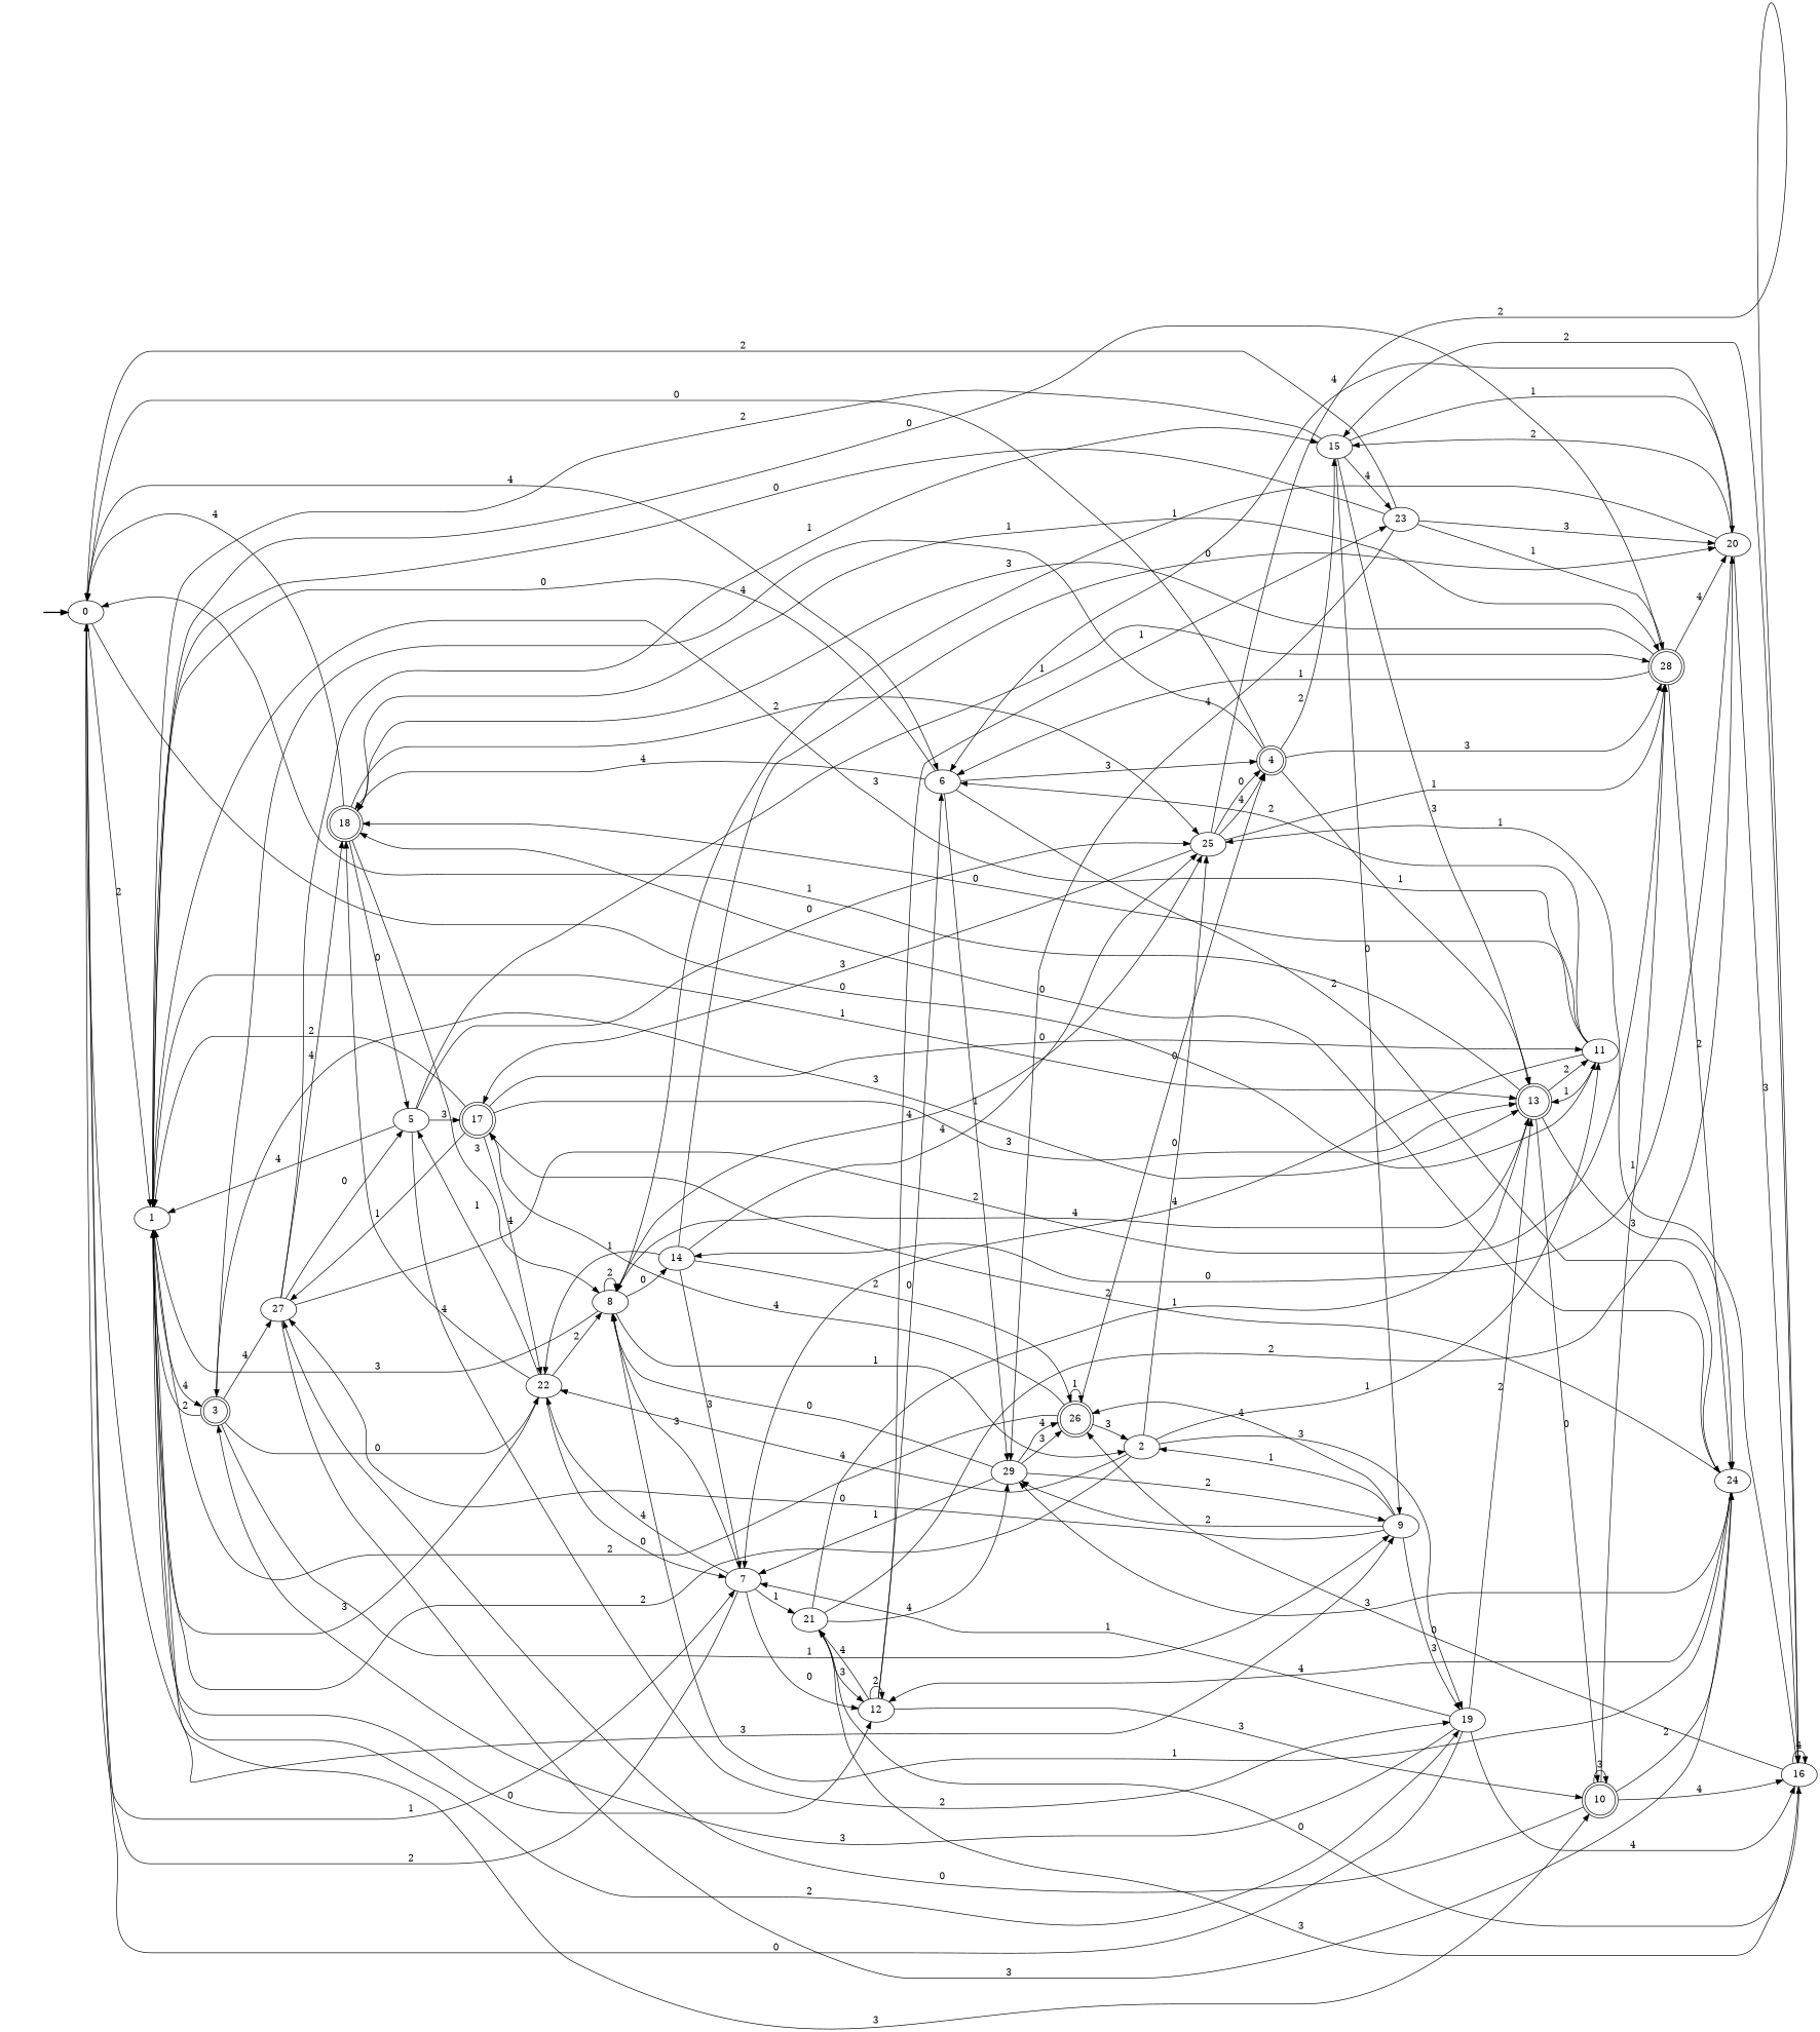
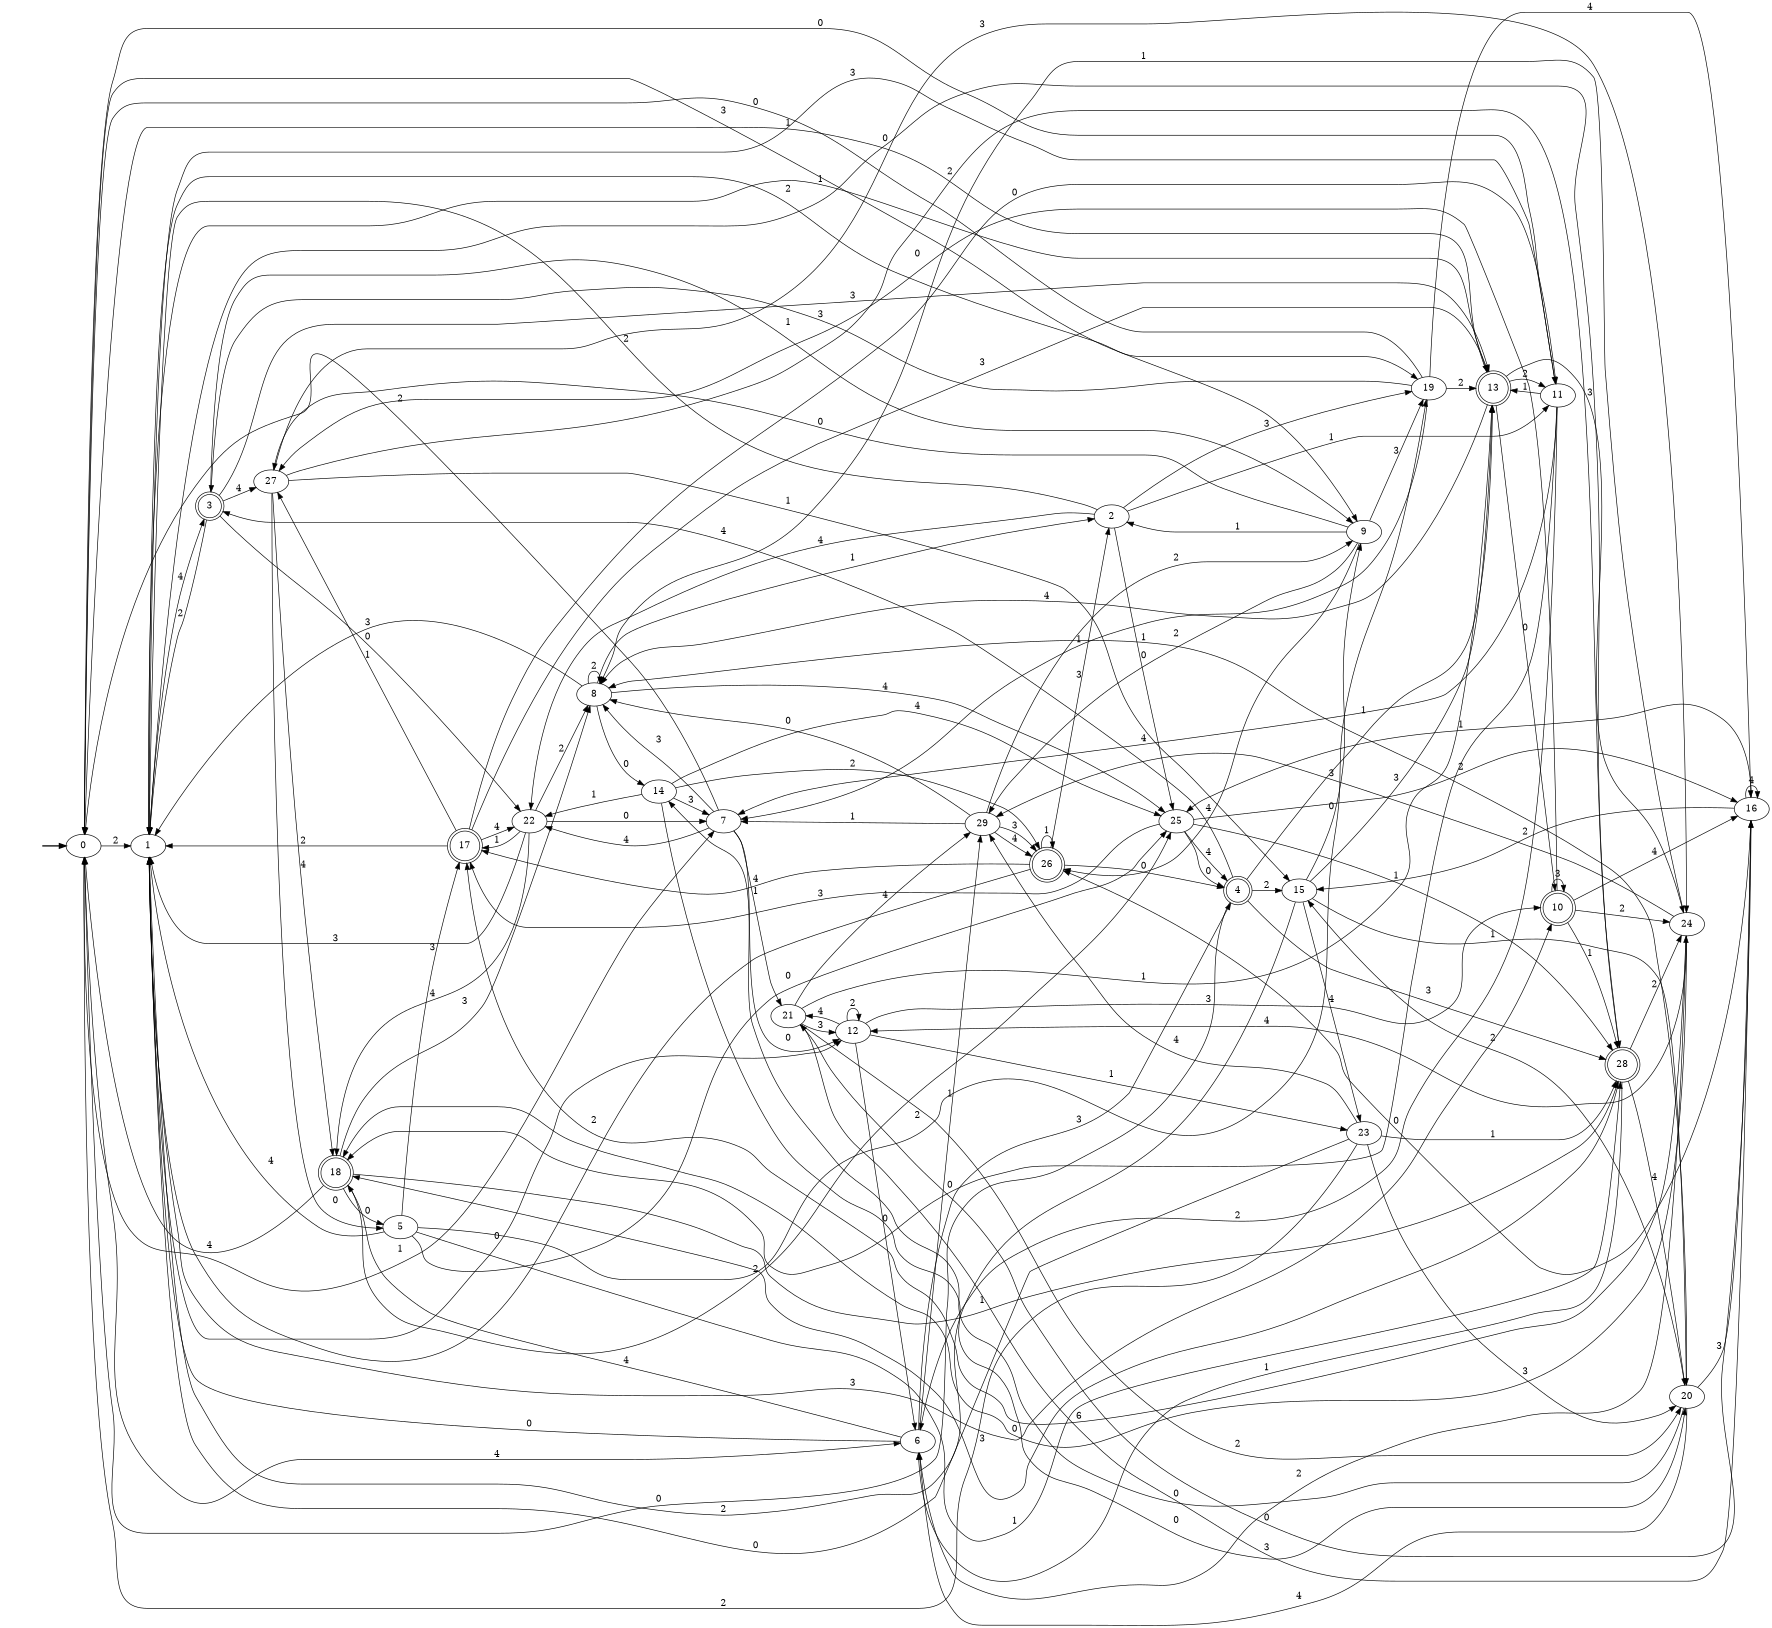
  digraph {
    rankdir=LR
    fake [style=invisible]
    0 [root=true]
    1
    6
    7
    9
    11
    3 [shape=doublecircle]
    10 [shape=doublecircle]
    12
    13 [shape=doublecircle]
    19
    4 [shape=doublecircle]
    18 [shape=doublecircle]
    24
    29
    22
    8
    21
    2
    27
    26 [shape=doublecircle]
    28 [shape=doublecircle]
    16
    23
    25
    17 [shape=doublecircle]
    15
    5
    20
    14
    fake -> 0 [style=bold]
    0 -> 1 [label=2]
    0 -> 6 [label=4]
    0 -> 7 [label=1]
    0 -> 9 [label=3]
    0 -> 11 [label=0]
    1 -> 3 [label=4]
    1 -> 10 [label=3]
    1 -> 12 [label=0]
    1 -> 13 [label=1]
    1 -> 19 [label=2]
    6 -> 1 [label=0]
    6 -> 4 [label=3]
    6 -> 18 [label=4]
    6 -> 24 [label=2]
    6 -> 29 [label=1]
    7 -> 0 [label=2]
    7 -> 12 [label=0]
    7 -> 22 [label=4]
    7 -> 8 [label=3]
    7 -> 21 [label=1]
    9 -> 19 [label=3]
    9 -> 29 [label=2]
    9 -> 2 [label=1]
    9 -> 27 [label=0]
    9 -> 26 [label=4]
    11 -> 1 [label=3]
    11 -> 6 [label=2]
    11 -> 7 [label=4]
    11 -> 13 [label=1]
    11 -> 18 [label=0]
    3 -> 1 [label=2]
    3 -> 9 [label=1]
    3 -> 13 [label=3]
    3 -> 22 [label=0]
    3 -> 27 [label=4]
    10 -> 10 [label=3]
    10 -> 24 [label=2]
    10 -> 27 [label=0]
    10 -> 28 [label=1]
    10 -> 16 [label=4]
    12 -> 6 [label=0]
    12 -> 10 [label=3]
    12 -> 12 [label=2]
    12 -> 21 [label=4]
    12 -> 23 [label=1]
    13 -> 0 [label=1]
    13 -> 11 [label=2]
    13 -> 10 [label=0]
    13 -> 24 [label=3]
    13 -> 8 [label=4]
    19 -> 0 [label=0]
    19 -> 7 [label=1]
    19 -> 3 [label=3]
    19 -> 13 [label=2]
    19 -> 16 [label=4]
    4 -> 0 [label=0]
    4 -> 3 [label=4]
    4 -> 13 [label=1]
    4 -> 28 [label=3]
    4 -> 15 [label=2]
    18 -> 0 [label=4]
    18 -> 8 [label=3]
    18 -> 28 [label=1]
    18 -> 25 [label=2]
    18 -> 5 [label=0]
    24 -> 12 [label=4]
    24 -> 18 [label=0]
    24 -> 29 [label=3]
    24 -> 8 [label=1]
-   24 -> 17 [label=2]
+   24 -> 17 [label=6]
    29 -> 7 [label=1]
    29 -> 9 [label=2]
    29 -> 8 [label=0]
    29 -> 26 [label=4]
    29 -> 26 [label=3]
    22 -> 1 [label=3]
    22 -> 7 [label=0]
    22 -> 18 [label=4]
    22 -> 8 [label=2]
-   22 -> 5 [label=1]
+   22 -> 17 [label=1]
    8 -> 1 [label=3]
    8 -> 8 [label=2]
    8 -> 2 [label=1]
    8 -> 25 [label=4]
    8 -> 14 [label=0]
    21 -> 12 [label=3]
    21 -> 13 [label=1]
    21 -> 29 [label=4]
    21 -> 16 [label=0]
    21 -> 20 [label=2]
    2 -> 1 [label=2]
    2 -> 11 [label=1]
    2 -> 19 [label=3]
    2 -> 22 [label=4]
    2 -> 25 [label=0]
    27 -> 18 [label=4]
    27 -> 24 [label=3]
    27 -> 28 [label=2]
    27 -> 15 [label=1]
    27 -> 5 [label=0]
    26 -> 1 [label=2]
    26 -> 4 [label=0]
    26 -> 2 [label=3]
    26 -> 26 [label=1]
    26 -> 17 [label=4]
    28 -> 1 [label=0]
    28 -> 6 [label=1]
    28 -> 18 [label=3]
    28 -> 24 [label=2]
    28 -> 20 [label=4]
    16 -> 21 [label=3]
    16 -> 26 [label=0]
    16 -> 16 [label=4]
    16 -> 25 [label=1]
    16 -> 15 [label=2]
    23 -> 0 [label=2]
    23 -> 1 [label=0]
    23 -> 29 [label=4]
    23 -> 28 [label=1]
    23 -> 20 [label=3]
    25 -> 4 [label=4]
    25 -> 4 [label=0]
    25 -> 28 [label=1]
    25 -> 16 [label=2]
    25 -> 17 [label=3]
    17 -> 1 [label=2]
    17 -> 11 [label=0]
    17 -> 13 [label=3]
    17 -> 22 [label=4]
    17 -> 27 [label=1]
    15 -> 1 [label=2]
    15 -> 9 [label=0]
    15 -> 13 [label=3]
    15 -> 23 [label=4]
    15 -> 20 [label=1]
    5 -> 1 [label=4]
    5 -> 19 [label=2]
    5 -> 28 [label=1]
    5 -> 25 [label=0]
    5 -> 17 [label=3]
    20 -> 6 [label=4]
    20 -> 8 [label=1]
    20 -> 16 [label=3]
    20 -> 15 [label=2]
    20 -> 14 [label=0]
    14 -> 7 [label=3]
    14 -> 22 [label=1]
    14 -> 26 [label=2]
    14 -> 25 [label=4]
    14 -> 20 [label=0]
  }
